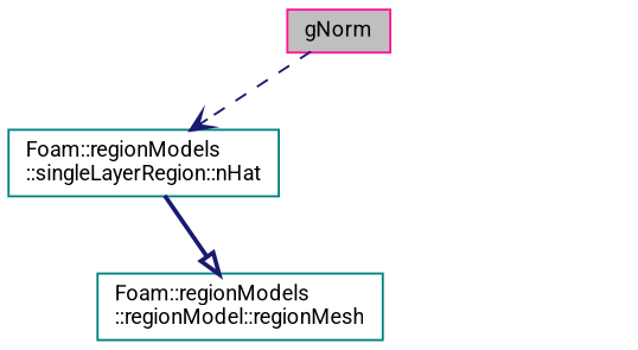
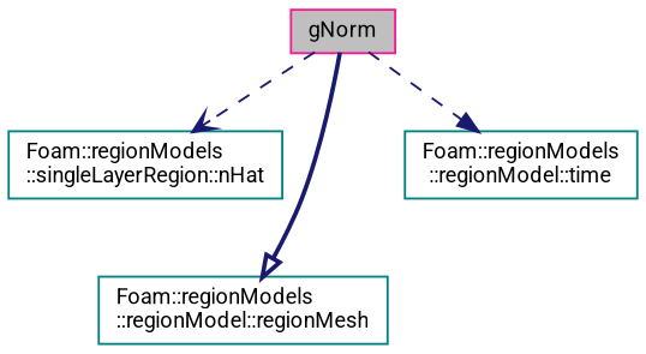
  digraph {
    fontname=Roboto
    rankdir=TB
    node [color=teal fontname=Roboto fontsize=10 shape=record]
    edge [color=midnightblue fontname=Roboto fontsize=10 labelfontname=Helvetica labelfontsize=10 style=dashed]
    n1 [color=deeppink fillcolor=grey75 fontcolor=black height=0.2 label=gNorm style=filled width=0.4]
    n2 [height=0.2 label="Foam::regionModels\l::singleLayerRegion::nHat" width=0.4]
    n3 [height=0.2 label="Foam::regionModels\l::regionModel::regionMesh" width=0.4]
+   n4 [height=0.2 label="Foam::regionModels\l::regionModel::time" width=0.4]
    n1 -> n2 [arrowhead=vee]
-   n2 -> n3 [arrowhead=onormal style=bold]
+   n1 -> n3 [arrowhead=onormal style=bold]
+   n1 -> n4 [arrowhead=normal]
  }
